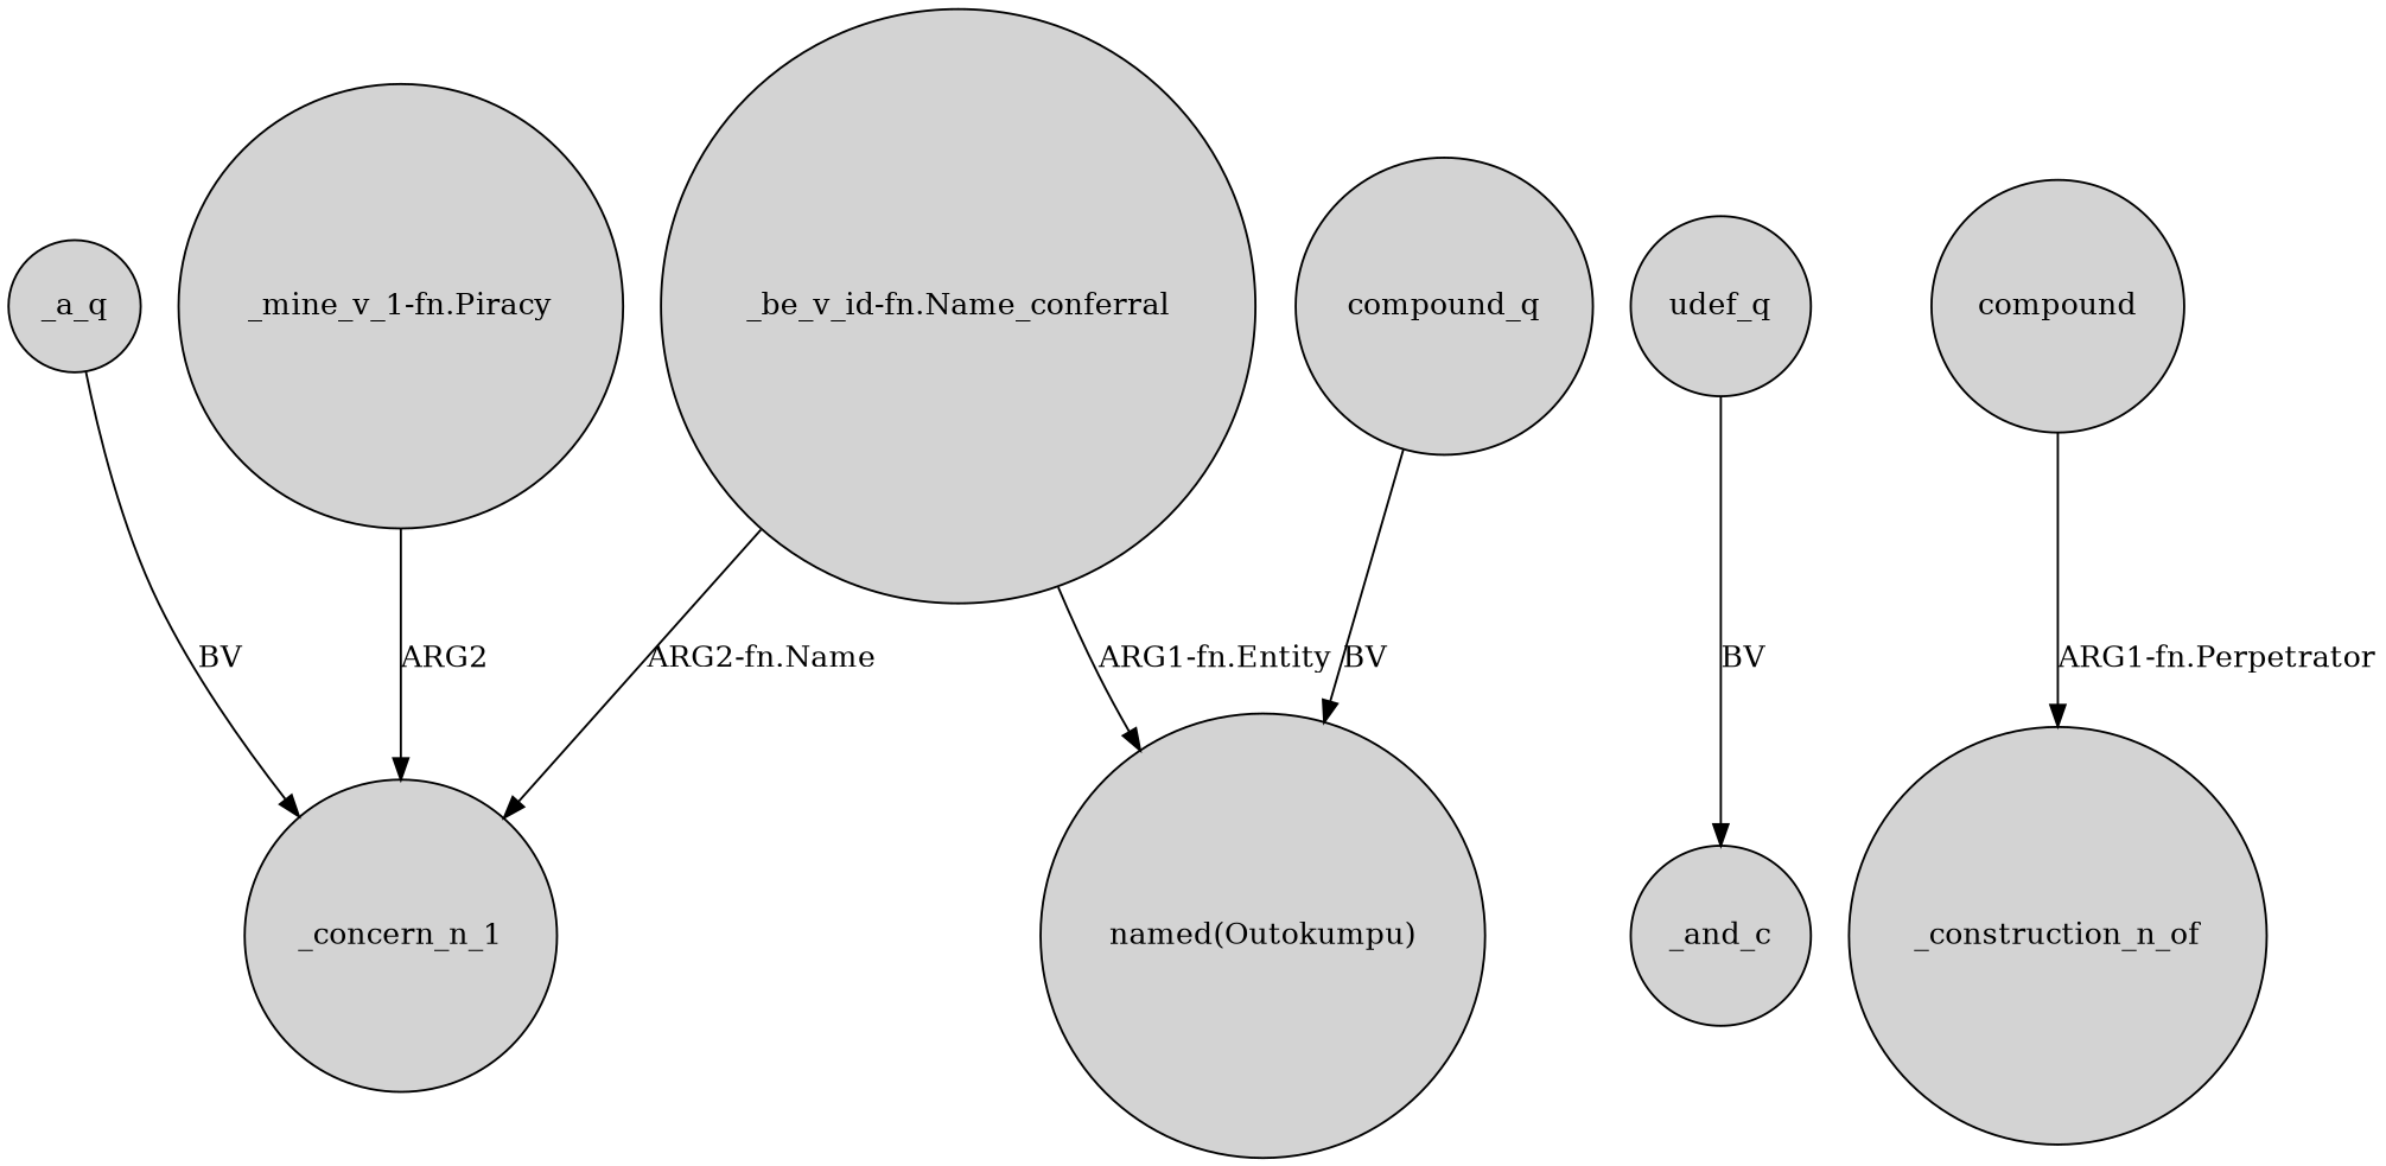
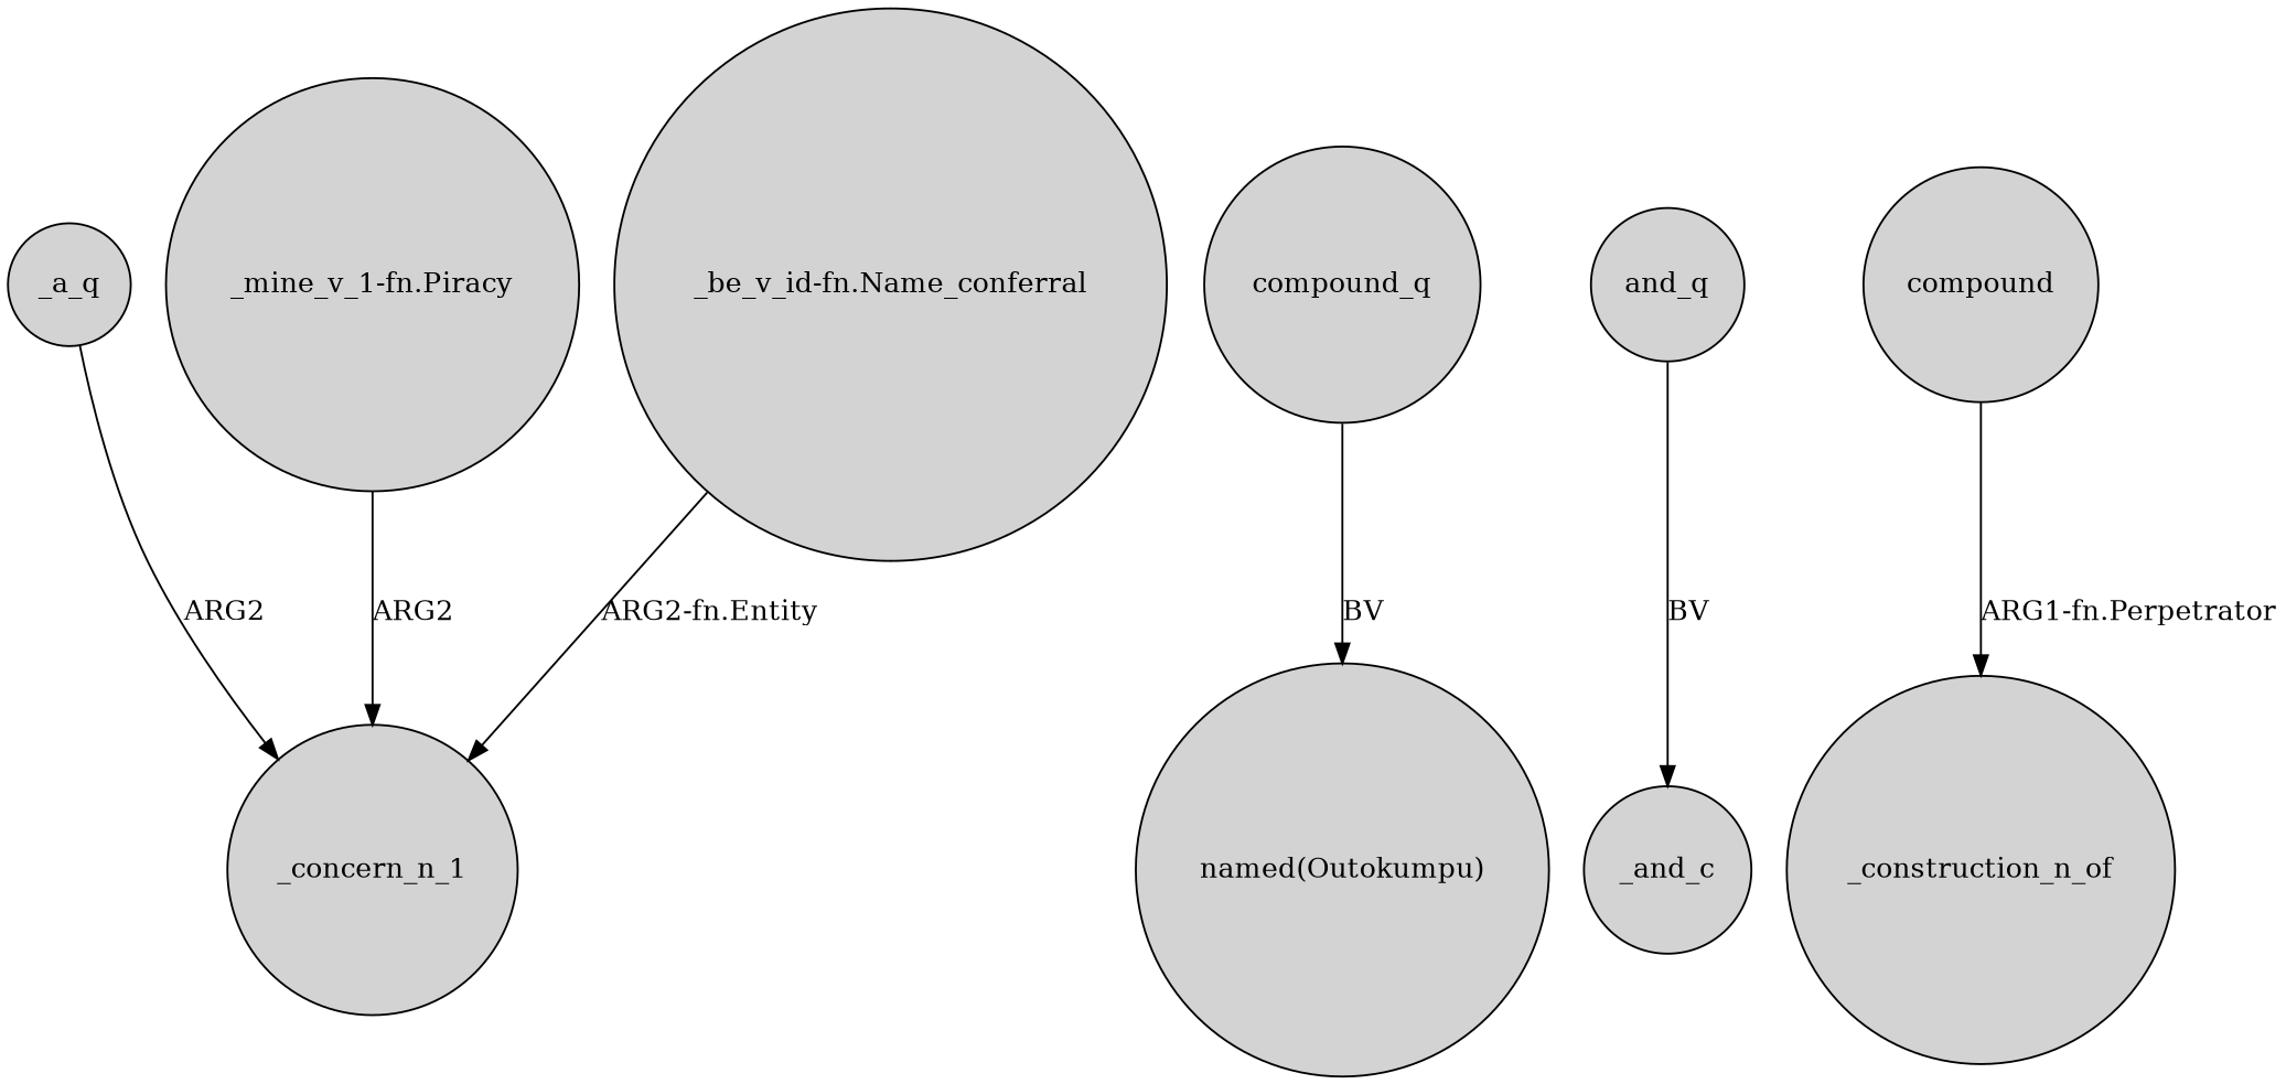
  digraph {
    node [shape=circle style=filled]
    _a_q
    _concern_n_1
    "_mine_v_1-fn.Piracy"
    "_be_v_id-fn.Name_conferral"
    "named(Outokumpu)"
-   udef_q
+   udef_q [label=and_q]
    _and_c
    n8 [label=compound_q]
    compound
    _construction_n_of
-   _a_q -> _concern_n_1 [label=BV]
+   _a_q -> _concern_n_1 [label=ARG2]
    "_mine_v_1-fn.Piracy" -> _concern_n_1 [label=ARG2]
-   "_be_v_id-fn.Name_conferral" -> _concern_n_1 [label="ARG2-fn.Name"]
-   "_be_v_id-fn.Name_conferral" -> "named(Outokumpu)" [label="ARG1-fn.Entity"]
+   "_be_v_id-fn.Name_conferral" -> _concern_n_1 [label="ARG2-fn.Entity"]
    udef_q -> _and_c [label=BV]
    n8 -> "named(Outokumpu)" [label=BV]
    compound -> _construction_n_of [label="ARG1-fn.Perpetrator"]
  }
